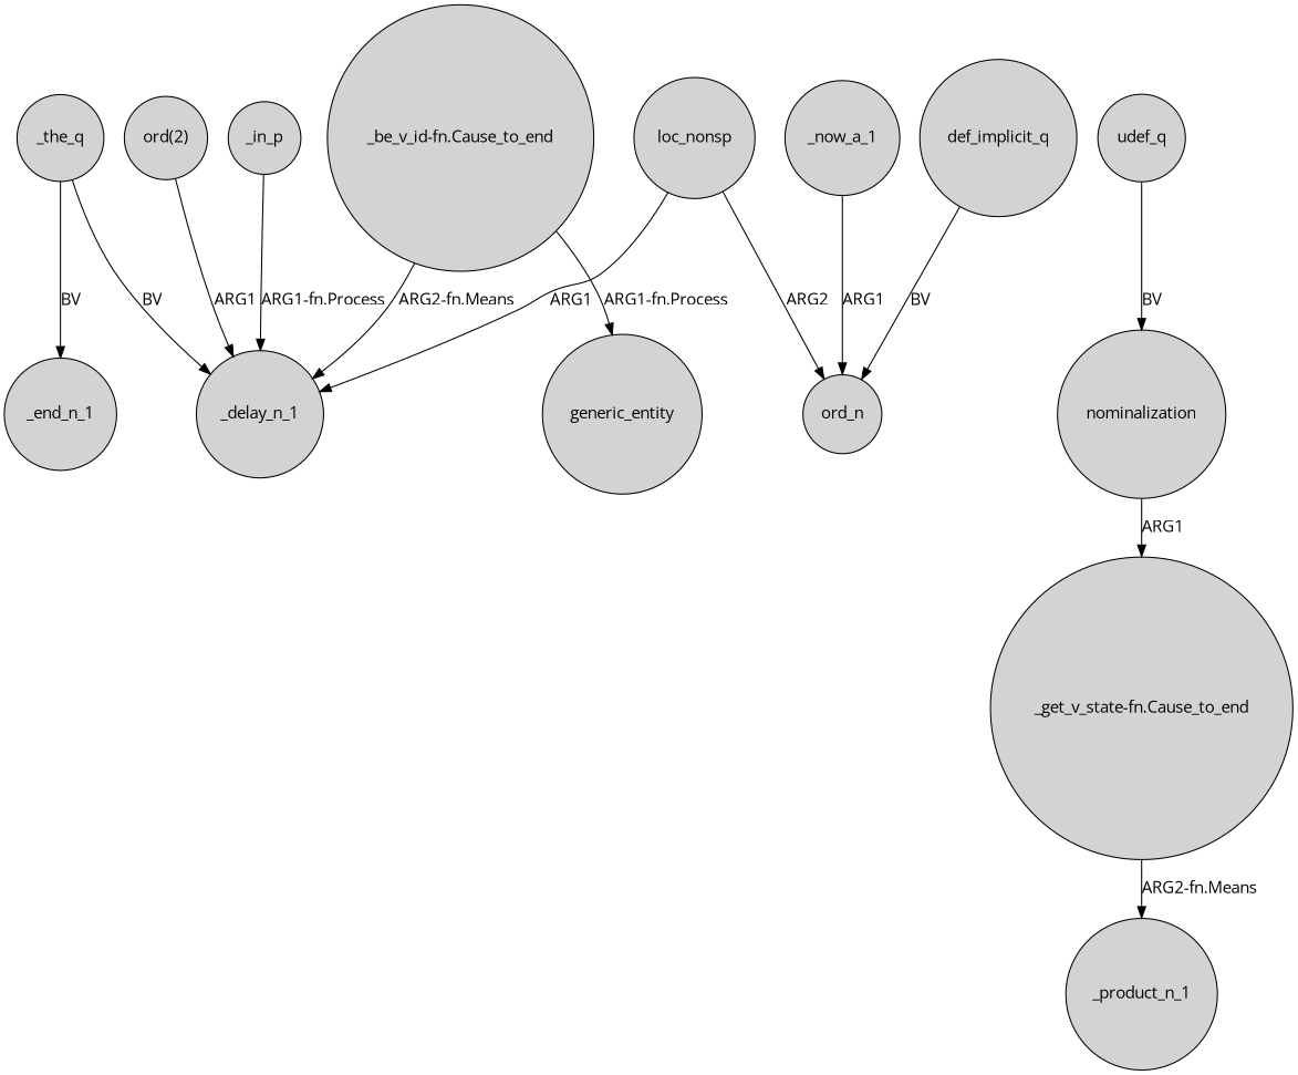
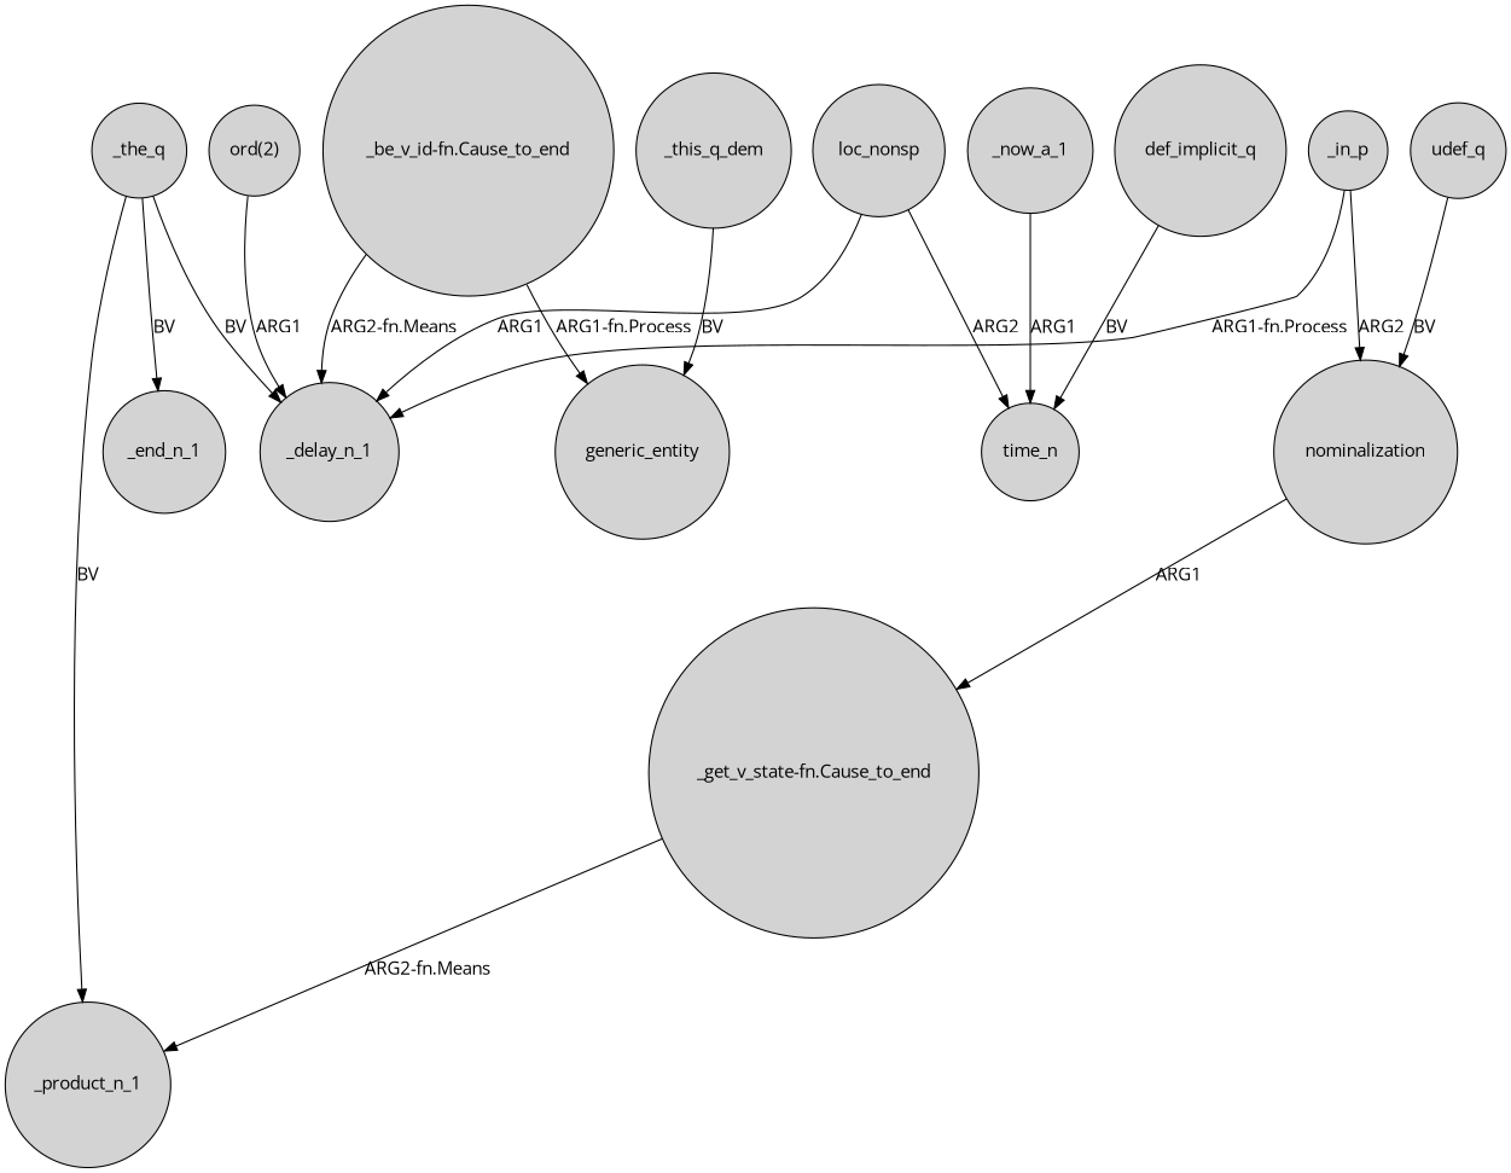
  digraph {
    fontname="Open Sans"
    node [fontname="Open Sans" shape=circle style=filled]
    edge [fontname="Open Sans"]
    _the_q
    _delay_n_1
    _product_n_1
    n4 [label=_end_n_1]
    udef_q
    nominalization
    "_get_v_state-fn.Cause_to_end"
    _now_a_1
-   time_n [label=ord_n]
+   time_n
+   _this_q_dem
    generic_entity
    "ord(2)"
    "_be_v_id-fn.Cause_to_end"
    loc_nonsp
    _in_p
    def_implicit_q
    _the_q -> _delay_n_1 [label=BV]
+   _the_q -> _product_n_1 [label=BV]
    _the_q -> n4 [label=BV]
    udef_q -> nominalization [label=BV]
    nominalization -> "_get_v_state-fn.Cause_to_end" [label=ARG1]
    "_get_v_state-fn.Cause_to_end" -> _product_n_1 [label="ARG2-fn.Means"]
    _now_a_1 -> time_n [label=ARG1]
+   _this_q_dem -> generic_entity [label=BV]
    "ord(2)" -> _delay_n_1 [label=ARG1]
    "_be_v_id-fn.Cause_to_end" -> _delay_n_1 [label="ARG2-fn.Means"]
    "_be_v_id-fn.Cause_to_end" -> generic_entity [label="ARG1-fn.Process"]
    loc_nonsp -> _delay_n_1 [label=ARG1]
    loc_nonsp -> time_n [label=ARG2]
    _in_p -> _delay_n_1 [label="ARG1-fn.Process"]
+   _in_p -> nominalization [label=ARG2]
    def_implicit_q -> time_n [label=BV]
  }
